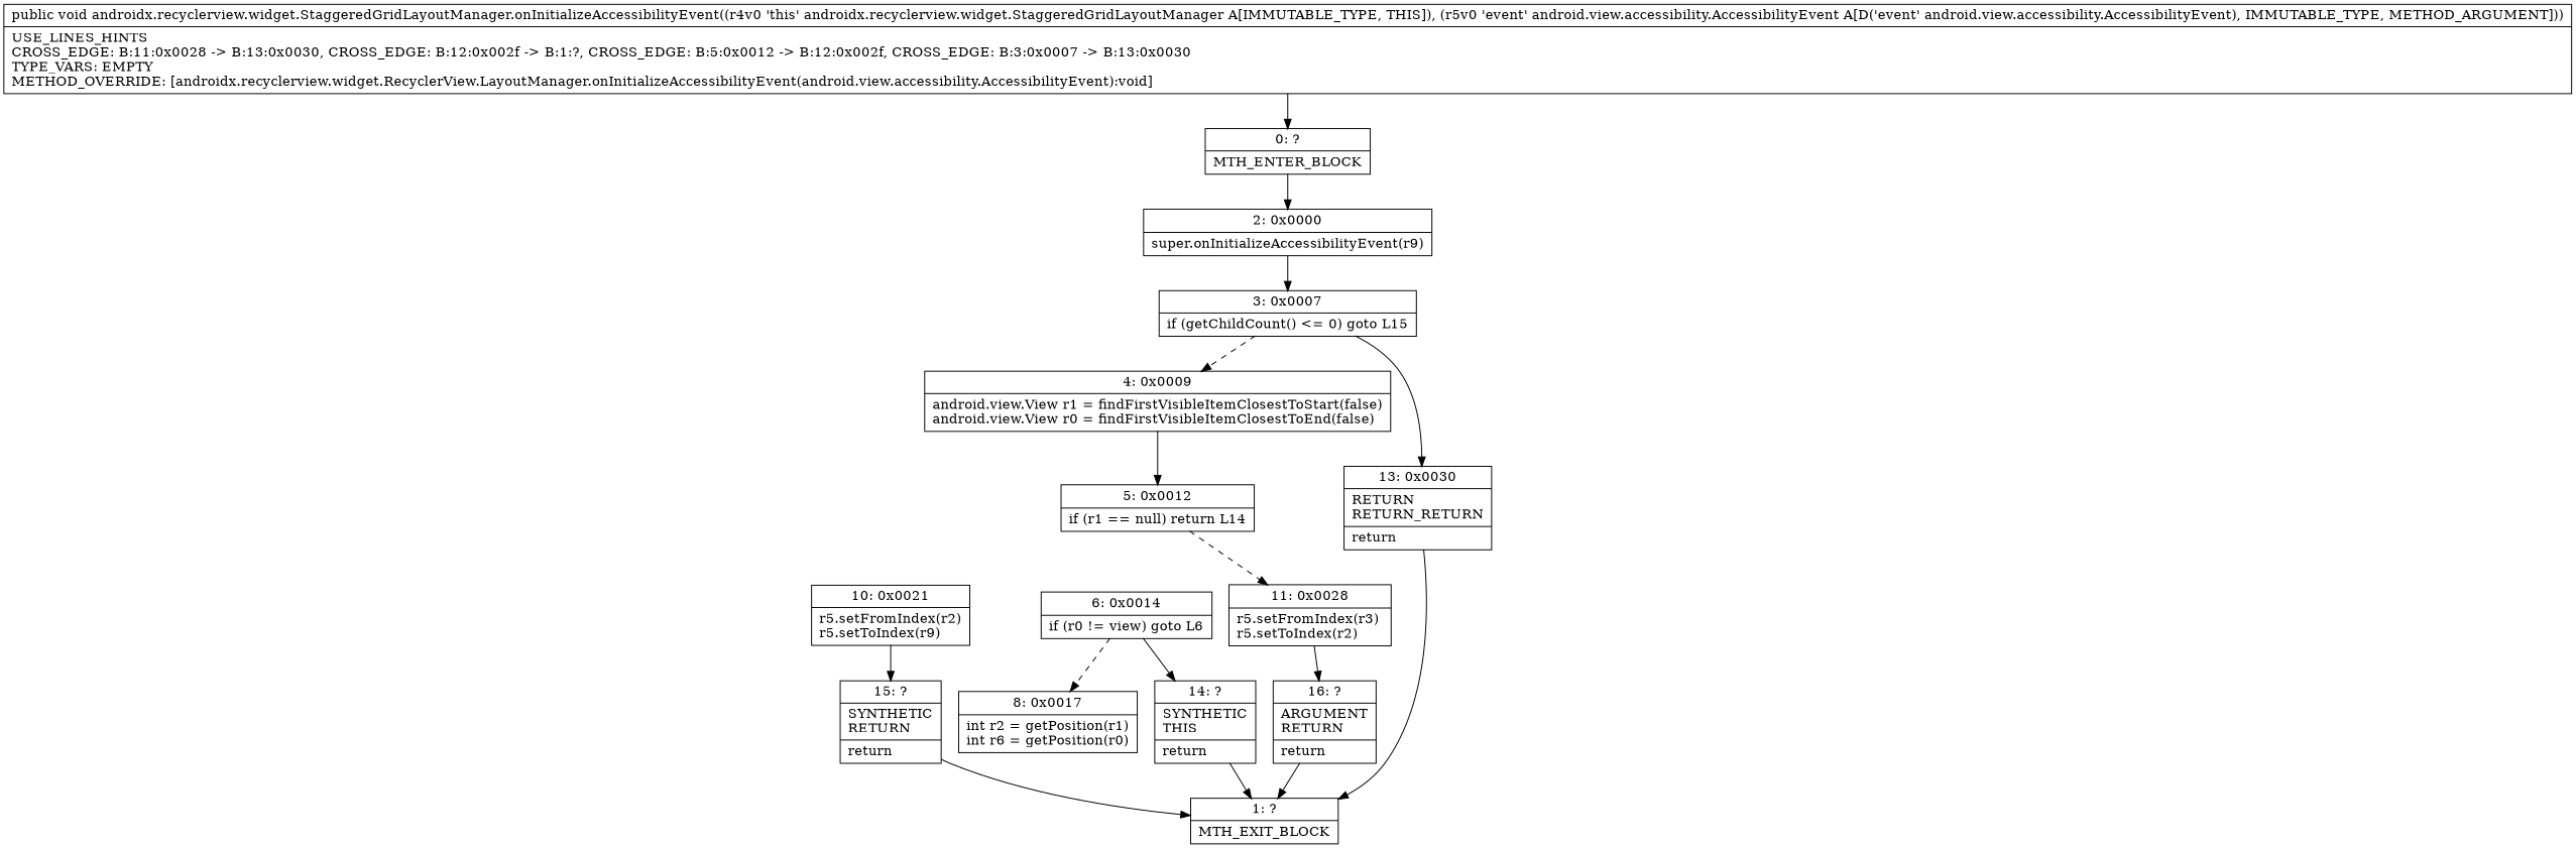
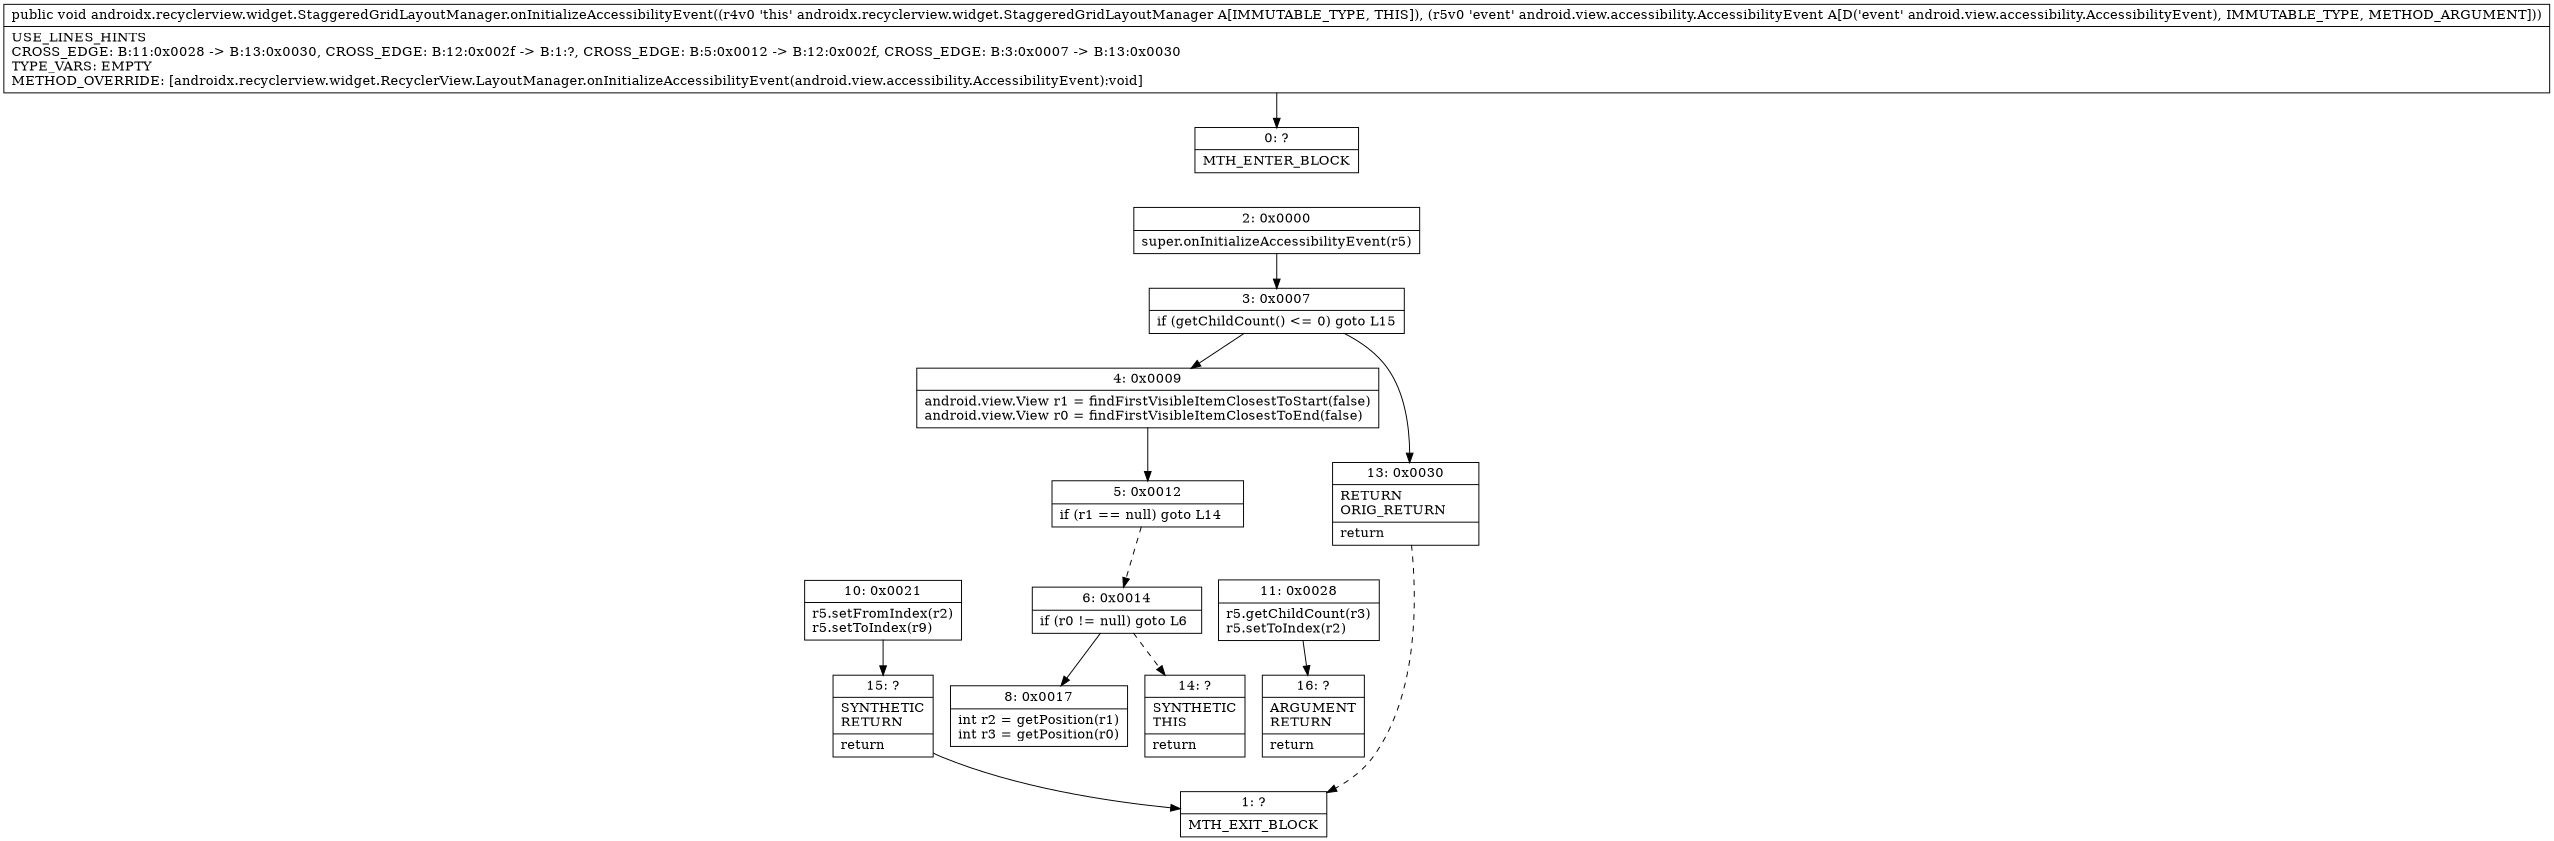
  digraph {
    node [shape=record]
    n1 [label="{0\:\ ?|MTH_ENTER_BLOCK\l}"]
-   n2 [label="{2\:\ 0x0000|super.onInitializeAccessibilityEvent(r9)\l}"]
+   n2 [label="{2\:\ 0x0000|super.onInitializeAccessibilityEvent(r5)\l}"]
    n3 [label="{3\:\ 0x0007|if (getChildCount() \<= 0) goto L15\l}"]
    n4 [label="{4\:\ 0x0009|android.view.View r1 = findFirstVisibleItemClosestToStart(false)\landroid.view.View r0 = findFirstVisibleItemClosestToEnd(false)\l}"]
-   n5 [label="{13\:\ 0x0030|RETURN\lRETURN_RETURN\l|return\l}"]
-   n6 [label="{5\:\ 0x0012|if (r1 == null) return L14\l}"]
+   n5 [label="{13\:\ 0x0030|RETURN\lORIG_RETURN\l|return\l}"]
+   n6 [label="{5\:\ 0x0012|if (r1 == null) goto L14\l}"]
    n7 [label="{1\:\ ?|MTH_EXIT_BLOCK\l}"]
-   n8 [label="{6\:\ 0x0014|if (r0 != view) goto L6\l}"]
-   n9 [label="{8\:\ 0x0017|int r2 = getPosition(r1)\lint r6 = getPosition(r0)\l}"]
+   n8 [label="{6\:\ 0x0014|if (r0 != null) goto L6\l}"]
+   n9 [label="{8\:\ 0x0017|int r2 = getPosition(r1)\lint r3 = getPosition(r0)\l}"]
    n10 [label="{14\:\ ?|SYNTHETIC\lTHIS\l|return\l}"]
    n11 [label="{10\:\ 0x0021|r5.setFromIndex(r2)\lr5.setToIndex(r9)\l}"]
    n12 [label="{15\:\ ?|SYNTHETIC\lRETURN\l|return\l}"]
-   n13 [label="{11\:\ 0x0028|r5.setFromIndex(r3)\lr5.setToIndex(r2)\l}"]
+   n13 [label="{11\:\ 0x0028|r5.getChildCount(r3)\lr5.setToIndex(r2)\l}"]
    n14 [label="{16\:\ ?|ARGUMENT\lRETURN\l|return\l}"]
    n15 [label="{public void androidx.recyclerview.widget.StaggeredGridLayoutManager.onInitializeAccessibilityEvent((r4v0 'this' androidx.recyclerview.widget.StaggeredGridLayoutManager A[IMMUTABLE_TYPE, THIS]), (r5v0 'event' android.view.accessibility.AccessibilityEvent A[D('event' android.view.accessibility.AccessibilityEvent), IMMUTABLE_TYPE, METHOD_ARGUMENT]))  | USE_LINES_HINTS\lCROSS_EDGE: B:11:0x0028 \-\> B:13:0x0030, CROSS_EDGE: B:12:0x002f \-\> B:1:?, CROSS_EDGE: B:5:0x0012 \-\> B:12:0x002f, CROSS_EDGE: B:3:0x0007 \-\> B:13:0x0030\lTYPE_VARS: EMPTY\lMETHOD_OVERRIDE: [androidx.recyclerview.widget.RecyclerView.LayoutManager.onInitializeAccessibilityEvent(android.view.accessibility.AccessibilityEvent):void]\l}"]
-   n1 -> n2
    n2 -> n3
-   n3 -> n4 [style=dashed]
+   n3 -> n4 [style=solid]
    n3 -> n5
    n4 -> n6
-   n5 -> n7
-   n6 -> n13 [style=dashed]
-   n8 -> n9 [style=dashed]
-   n8 -> n10 [style=solid]
-   n10 -> n7
+   n5 -> n7 [style=dashed]
+   n6 -> n8 [style=dashed]
+   n8 -> n9
+   n8 -> n10 [style=dashed]
    n11 -> n12
    n12 -> n7
    n13 -> n14
-   n14 -> n7
    n15 -> n1
  }
